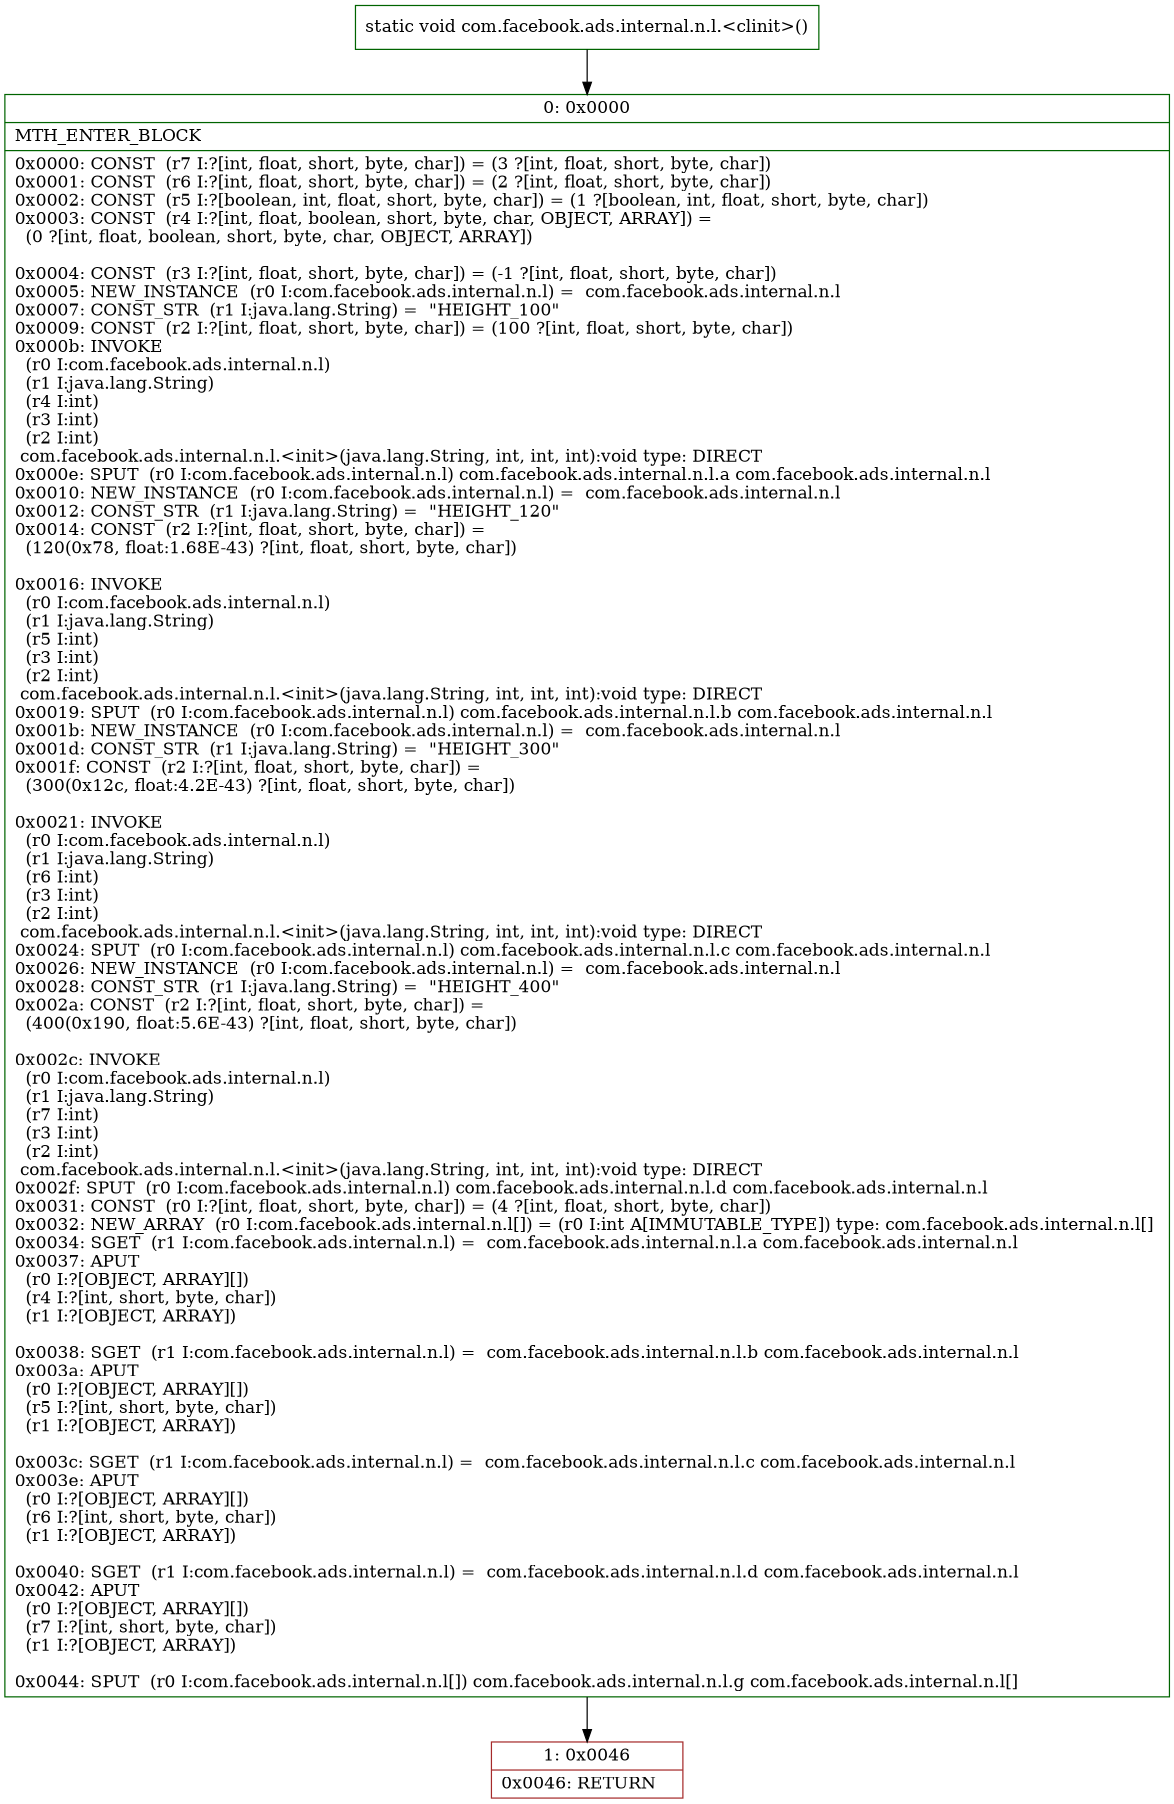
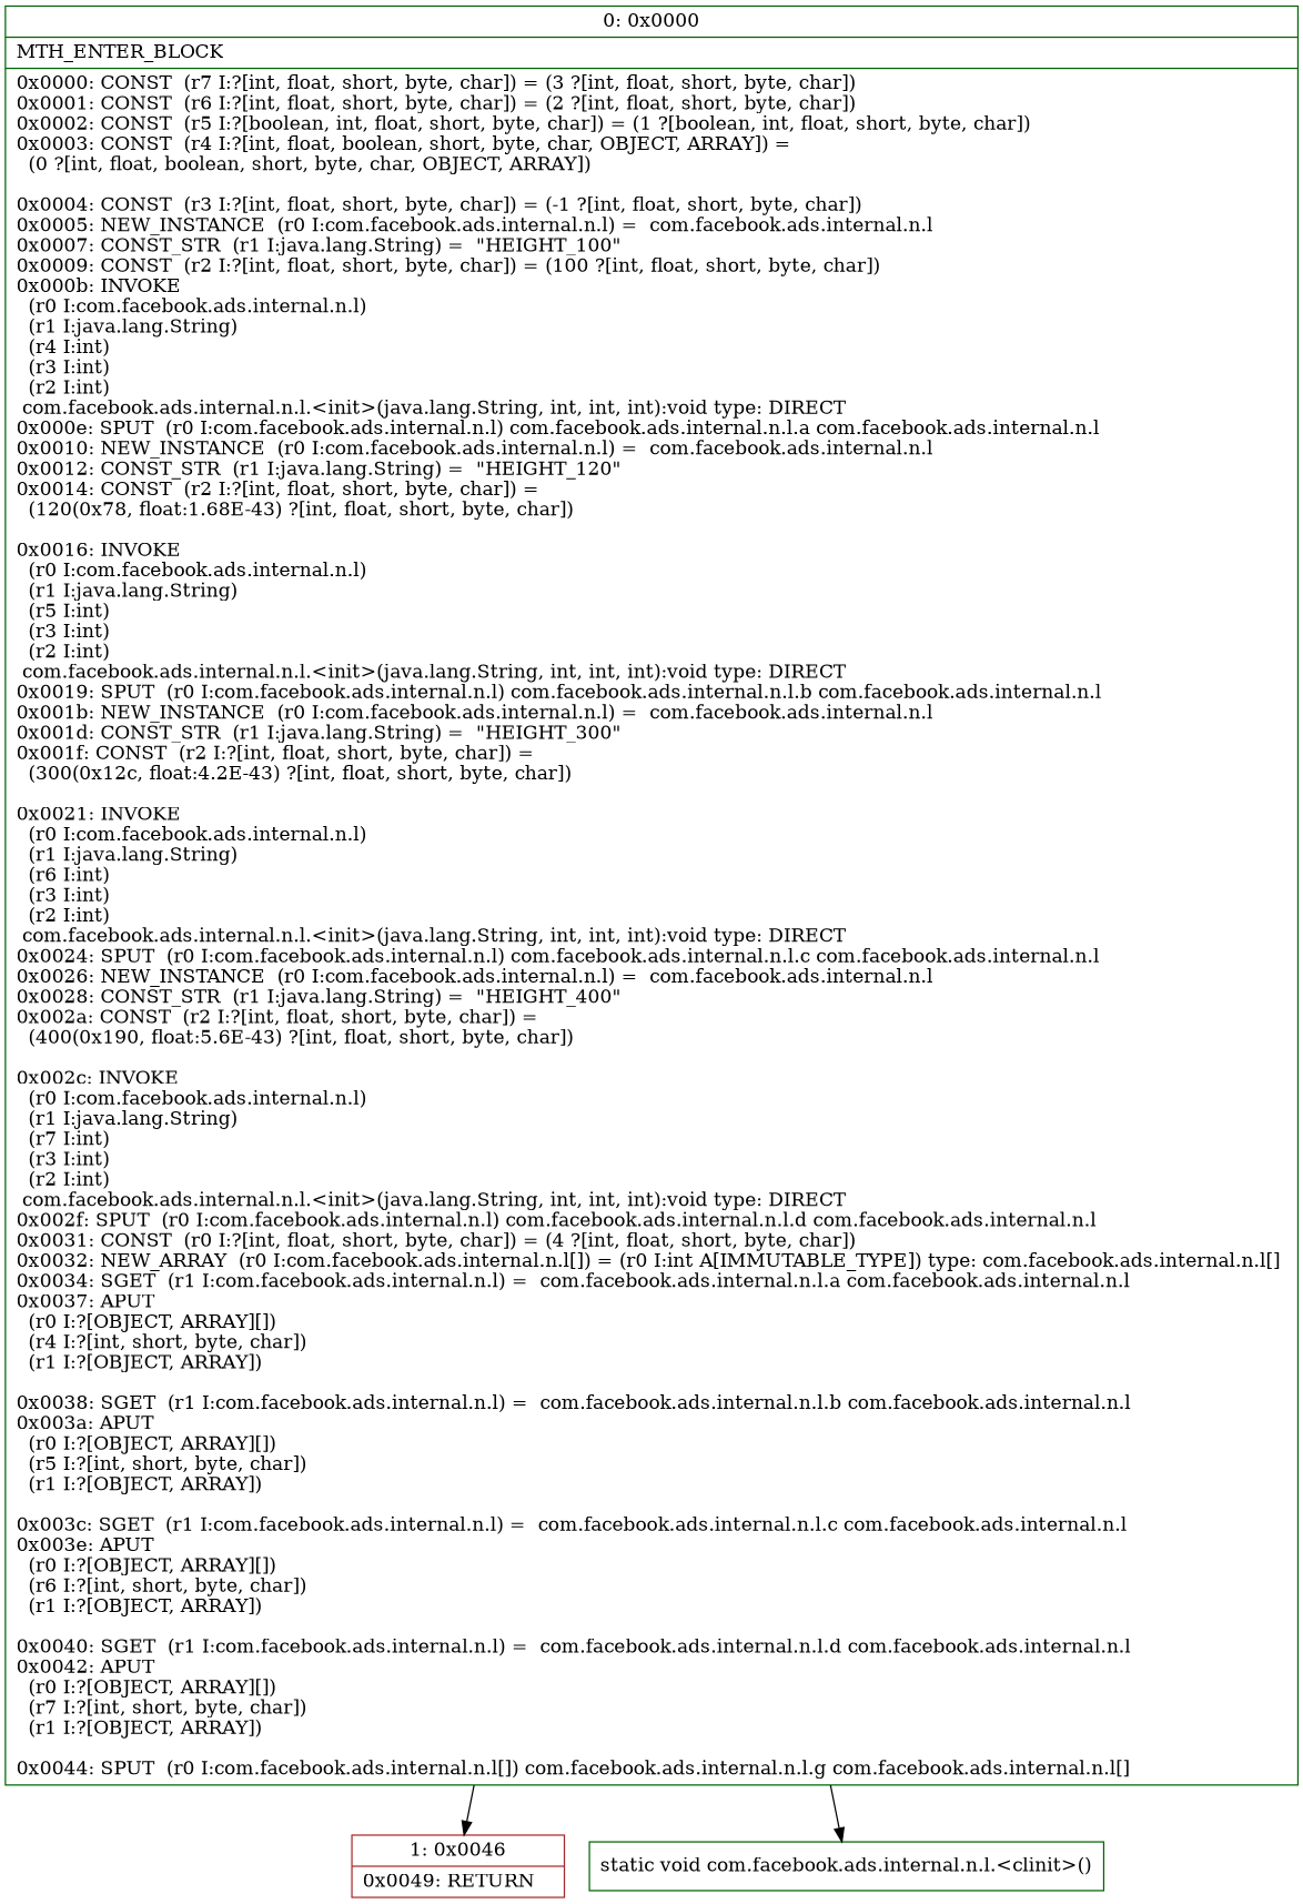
  digraph {
    node [color=darkgreen shape=record]
    n1 [label="{0\:\ 0x0000|MTH_ENTER_BLOCK\l|0x0000: CONST  (r7 I:?[int, float, short, byte, char]) = (3 ?[int, float, short, byte, char]) \l0x0001: CONST  (r6 I:?[int, float, short, byte, char]) = (2 ?[int, float, short, byte, char]) \l0x0002: CONST  (r5 I:?[boolean, int, float, short, byte, char]) = (1 ?[boolean, int, float, short, byte, char]) \l0x0003: CONST  (r4 I:?[int, float, boolean, short, byte, char, OBJECT, ARRAY]) = \l  (0 ?[int, float, boolean, short, byte, char, OBJECT, ARRAY])\l \l0x0004: CONST  (r3 I:?[int, float, short, byte, char]) = (\-1 ?[int, float, short, byte, char]) \l0x0005: NEW_INSTANCE  (r0 I:com.facebook.ads.internal.n.l) =  com.facebook.ads.internal.n.l \l0x0007: CONST_STR  (r1 I:java.lang.String) =  \"HEIGHT_100\" \l0x0009: CONST  (r2 I:?[int, float, short, byte, char]) = (100 ?[int, float, short, byte, char]) \l0x000b: INVOKE  \l  (r0 I:com.facebook.ads.internal.n.l)\l  (r1 I:java.lang.String)\l  (r4 I:int)\l  (r3 I:int)\l  (r2 I:int)\l com.facebook.ads.internal.n.l.\<init\>(java.lang.String, int, int, int):void type: DIRECT \l0x000e: SPUT  (r0 I:com.facebook.ads.internal.n.l) com.facebook.ads.internal.n.l.a com.facebook.ads.internal.n.l \l0x0010: NEW_INSTANCE  (r0 I:com.facebook.ads.internal.n.l) =  com.facebook.ads.internal.n.l \l0x0012: CONST_STR  (r1 I:java.lang.String) =  \"HEIGHT_120\" \l0x0014: CONST  (r2 I:?[int, float, short, byte, char]) = \l  (120(0x78, float:1.68E\-43) ?[int, float, short, byte, char])\l \l0x0016: INVOKE  \l  (r0 I:com.facebook.ads.internal.n.l)\l  (r1 I:java.lang.String)\l  (r5 I:int)\l  (r3 I:int)\l  (r2 I:int)\l com.facebook.ads.internal.n.l.\<init\>(java.lang.String, int, int, int):void type: DIRECT \l0x0019: SPUT  (r0 I:com.facebook.ads.internal.n.l) com.facebook.ads.internal.n.l.b com.facebook.ads.internal.n.l \l0x001b: NEW_INSTANCE  (r0 I:com.facebook.ads.internal.n.l) =  com.facebook.ads.internal.n.l \l0x001d: CONST_STR  (r1 I:java.lang.String) =  \"HEIGHT_300\" \l0x001f: CONST  (r2 I:?[int, float, short, byte, char]) = \l  (300(0x12c, float:4.2E\-43) ?[int, float, short, byte, char])\l \l0x0021: INVOKE  \l  (r0 I:com.facebook.ads.internal.n.l)\l  (r1 I:java.lang.String)\l  (r6 I:int)\l  (r3 I:int)\l  (r2 I:int)\l com.facebook.ads.internal.n.l.\<init\>(java.lang.String, int, int, int):void type: DIRECT \l0x0024: SPUT  (r0 I:com.facebook.ads.internal.n.l) com.facebook.ads.internal.n.l.c com.facebook.ads.internal.n.l \l0x0026: NEW_INSTANCE  (r0 I:com.facebook.ads.internal.n.l) =  com.facebook.ads.internal.n.l \l0x0028: CONST_STR  (r1 I:java.lang.String) =  \"HEIGHT_400\" \l0x002a: CONST  (r2 I:?[int, float, short, byte, char]) = \l  (400(0x190, float:5.6E\-43) ?[int, float, short, byte, char])\l \l0x002c: INVOKE  \l  (r0 I:com.facebook.ads.internal.n.l)\l  (r1 I:java.lang.String)\l  (r7 I:int)\l  (r3 I:int)\l  (r2 I:int)\l com.facebook.ads.internal.n.l.\<init\>(java.lang.String, int, int, int):void type: DIRECT \l0x002f: SPUT  (r0 I:com.facebook.ads.internal.n.l) com.facebook.ads.internal.n.l.d com.facebook.ads.internal.n.l \l0x0031: CONST  (r0 I:?[int, float, short, byte, char]) = (4 ?[int, float, short, byte, char]) \l0x0032: NEW_ARRAY  (r0 I:com.facebook.ads.internal.n.l[]) = (r0 I:int A[IMMUTABLE_TYPE]) type: com.facebook.ads.internal.n.l[] \l0x0034: SGET  (r1 I:com.facebook.ads.internal.n.l) =  com.facebook.ads.internal.n.l.a com.facebook.ads.internal.n.l \l0x0037: APUT  \l  (r0 I:?[OBJECT, ARRAY][])\l  (r4 I:?[int, short, byte, char])\l  (r1 I:?[OBJECT, ARRAY])\l \l0x0038: SGET  (r1 I:com.facebook.ads.internal.n.l) =  com.facebook.ads.internal.n.l.b com.facebook.ads.internal.n.l \l0x003a: APUT  \l  (r0 I:?[OBJECT, ARRAY][])\l  (r5 I:?[int, short, byte, char])\l  (r1 I:?[OBJECT, ARRAY])\l \l0x003c: SGET  (r1 I:com.facebook.ads.internal.n.l) =  com.facebook.ads.internal.n.l.c com.facebook.ads.internal.n.l \l0x003e: APUT  \l  (r0 I:?[OBJECT, ARRAY][])\l  (r6 I:?[int, short, byte, char])\l  (r1 I:?[OBJECT, ARRAY])\l \l0x0040: SGET  (r1 I:com.facebook.ads.internal.n.l) =  com.facebook.ads.internal.n.l.d com.facebook.ads.internal.n.l \l0x0042: APUT  \l  (r0 I:?[OBJECT, ARRAY][])\l  (r7 I:?[int, short, byte, char])\l  (r1 I:?[OBJECT, ARRAY])\l \l0x0044: SPUT  (r0 I:com.facebook.ads.internal.n.l[]) com.facebook.ads.internal.n.l.g com.facebook.ads.internal.n.l[] \l}"]
-   n2 [color=brown label="{1\:\ 0x0046|0x0046: RETURN   \l}"]
+   n2 [color=brown label="{1\:\ 0x0046|0x0049: RETURN   \l}"]
    n3 [label="{static void com.facebook.ads.internal.n.l.\<clinit\>() }"]
    n1 -> n2
-   n3 -> n1
+   n1 -> n3
  }
